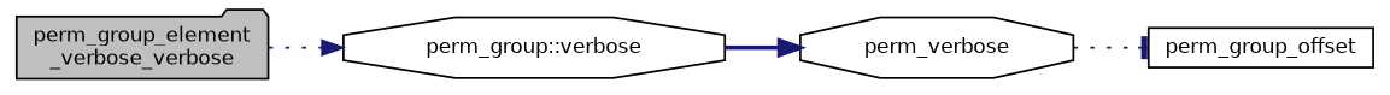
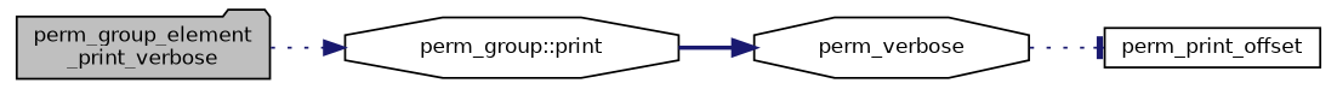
  digraph {
    rankdir=LR
    node [color=black fillcolor=white fontname=Helvetica fontsize=10 shape=octagon style=filled]
    edge [arrowhead=normal color=midnightblue fontname=Helvetica fontsize=10 labelfontname=Helvetica labelfontsize=10 style=dotted]
-   n1 [fillcolor=grey75 fontcolor=black height=0.2 label="perm_group_element\l_verbose_verbose" shape=folder width=0.4]
-   n2 [height=0.2 label="perm_group::verbose" width=0.4]
+   n1 [fillcolor=grey75 fontcolor=black height=0.2 label="perm_group_element\l_print_verbose" shape=folder width=0.4]
+   n2 [height=0.2 label="perm_group::print" width=0.4]
    n3 [height=0.2 label=perm_verbose width=0.4]
-   n4 [height=0.2 label=perm_group_offset shape=box width=0.4]
+   n4 [height=0.2 label=perm_print_offset shape=box width=0.4]
    n1 -> n2
    n2 -> n3 [style=bold]
    n3 -> n4 [arrowhead=tee]
  }
